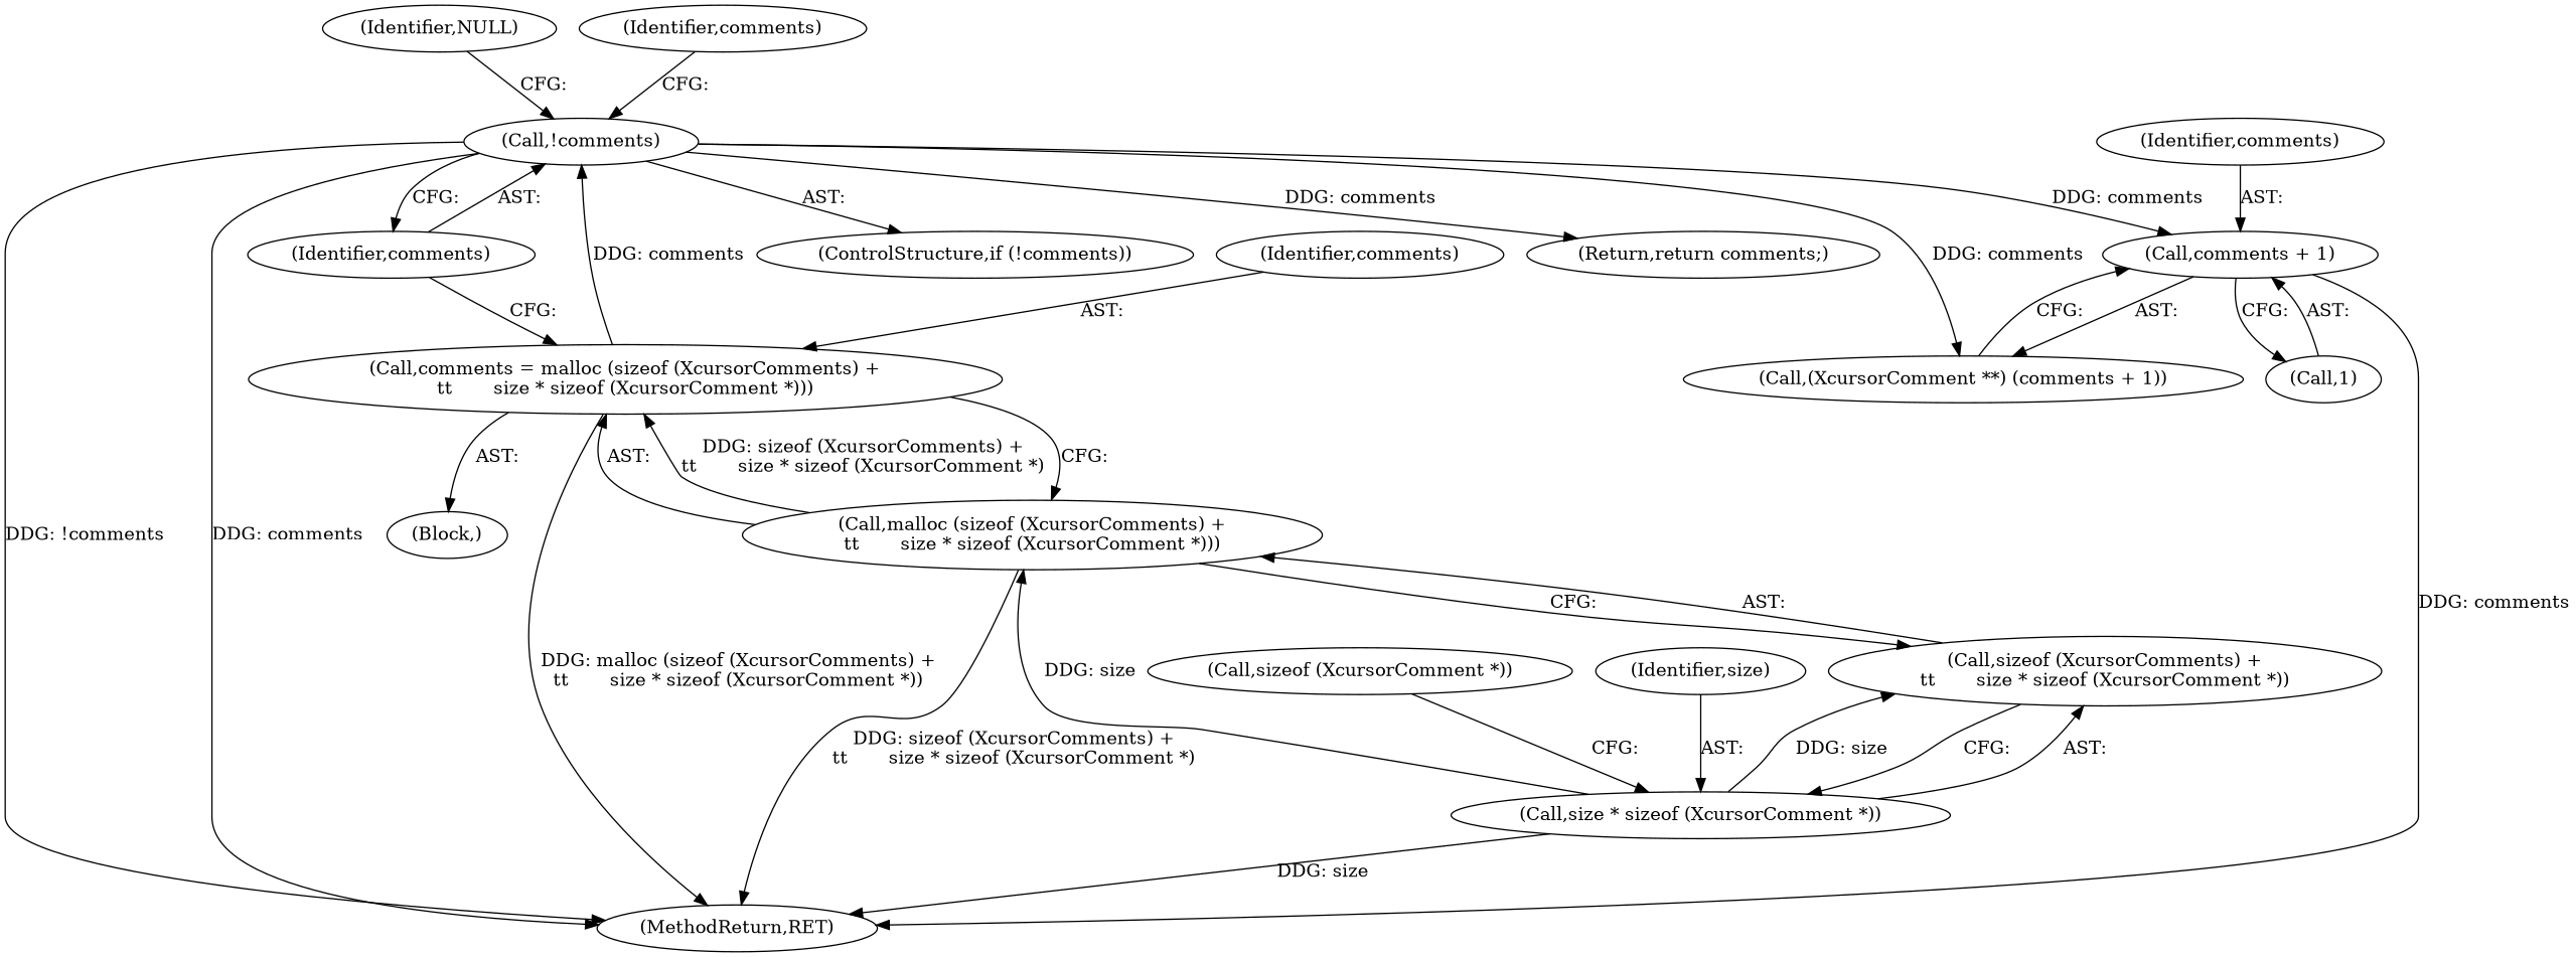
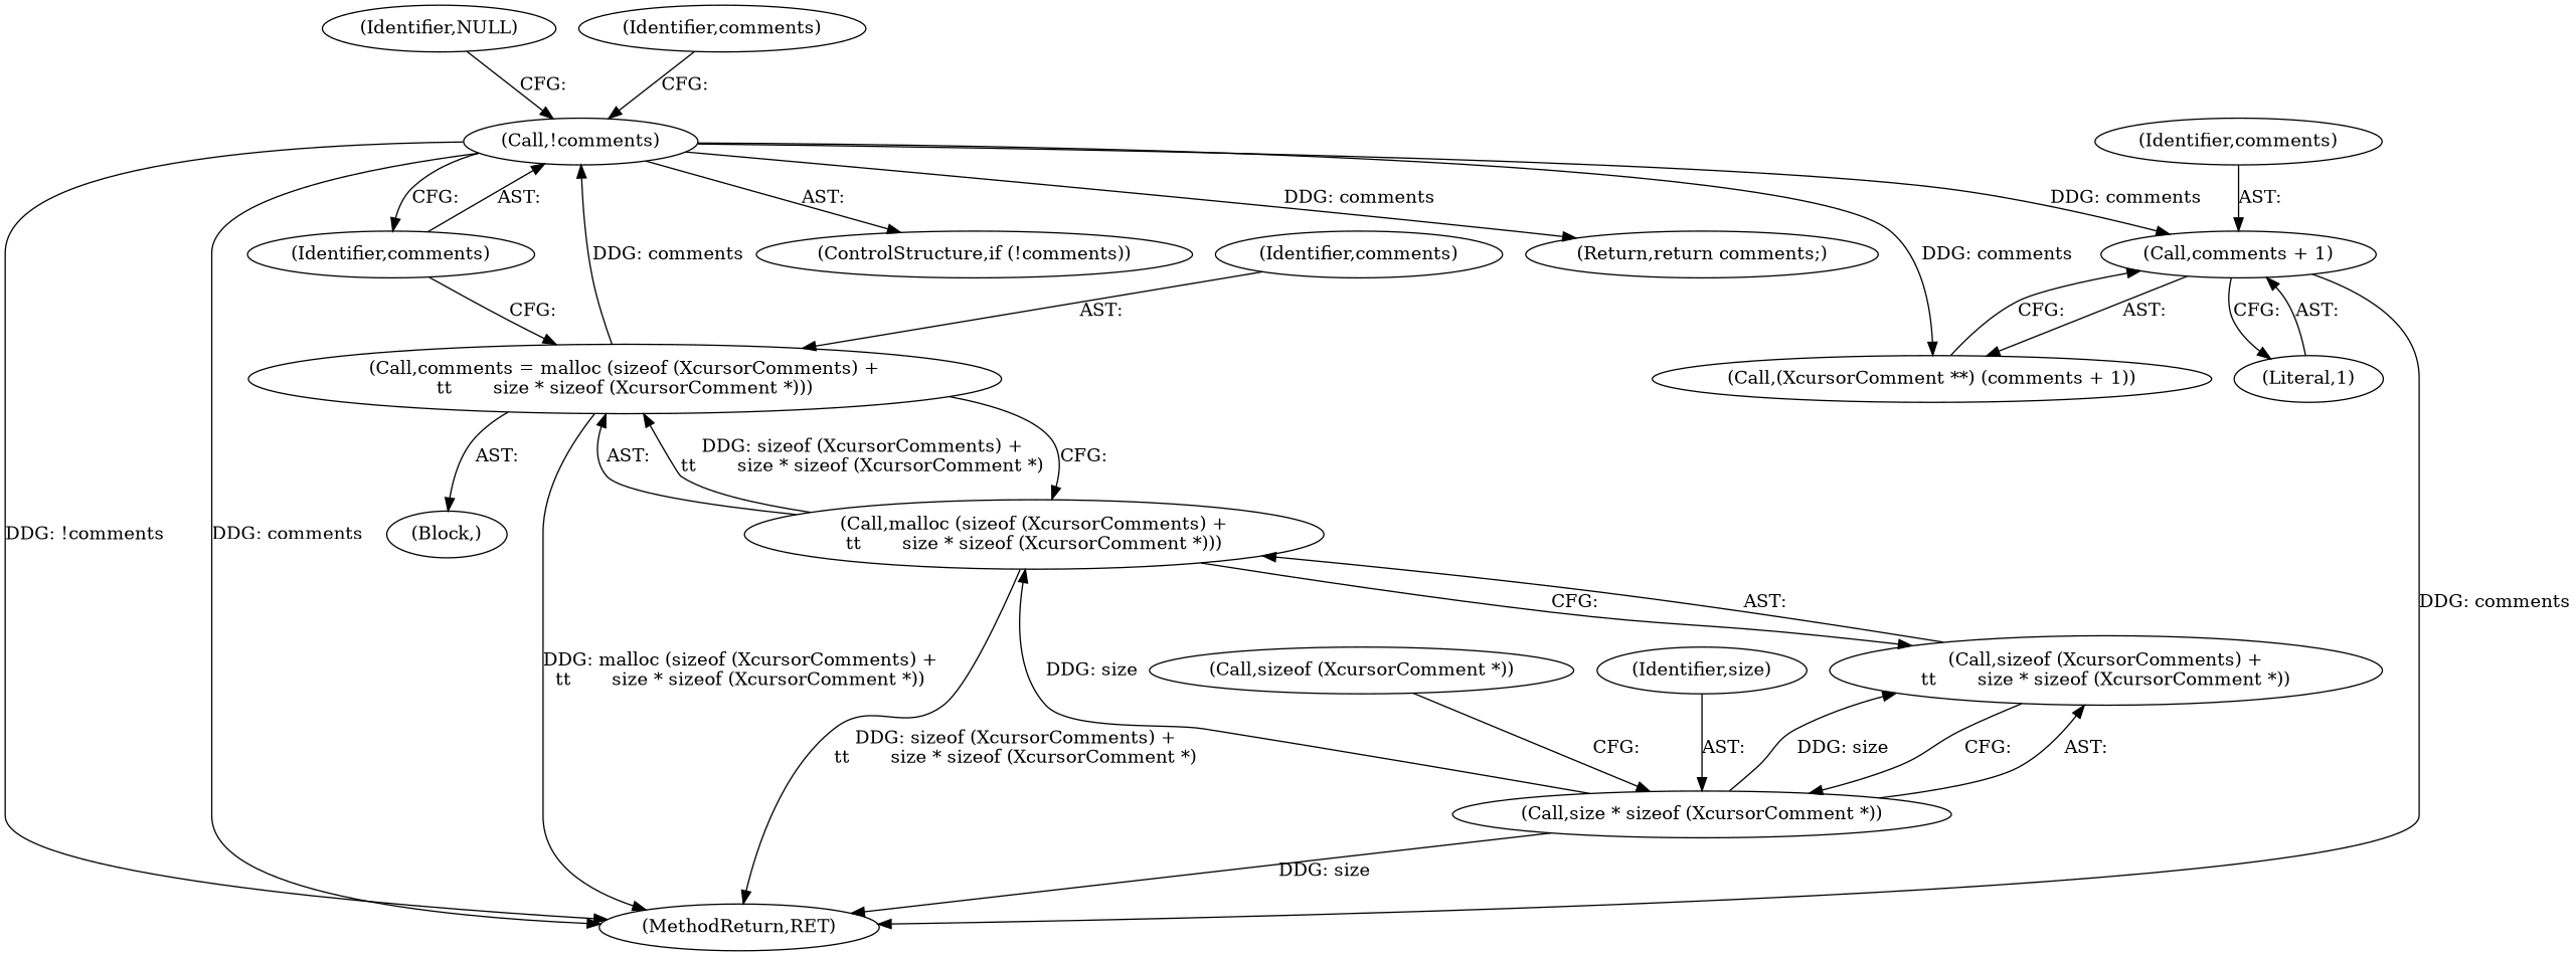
  digraph {
    n1 [label="(Call,comments + 1)"]
-   n2 [label="(Call,1)"]
+   n2 [label="(Literal,1)"]
    n3 [label="(Call,(XcursorComment **) (comments + 1))"]
    n4 [label="(MethodReturn,RET)"]
    n5 [label="(Call,!comments)"]
    n6 [label="(ControlStructure,if (!comments))"]
    n7 [label="(Identifier,comments)"]
    n8 [label="(Return,return comments;)"]
    n9 [label="(Call,comments = malloc (sizeof (XcursorComments) +\n\t\t       size * sizeof (XcursorComment *)))"]
    n10 [label="(Call,malloc (sizeof (XcursorComments) +\n\t\t       size * sizeof (XcursorComment *)))"]
    n11 [label="(Block,)"]
    n12 [label="(Call,sizeof (XcursorComments) +\n\t\t       size * sizeof (XcursorComment *))"]
    n13 [label="(Call,size * sizeof (XcursorComment *))"]
    n14 [label="(Call,sizeof (XcursorComment *))"]
    n15 [label="(Identifier,NULL)"]
    n16 [label="(Identifier,comments)"]
    n17 [label="(Identifier,comments)"]
    n18 [label="(Identifier,size)"]
    n19 [label="(Identifier,comments)"]
    n1 -> n2 [label="CFG: "]
    n1 -> n3 [label="AST: "]
    n1 -> n4 [label="DDG: comments"]
    n2 -> n1 [label="AST: "]
    n3 -> n1 [label="CFG: "]
    n5 -> n1 [label="DDG: comments"]
    n5 -> n3 [label="DDG: comments"]
    n5 -> n4 [label="DDG: !comments"]
    n5 -> n4 [label="DDG: comments"]
    n5 -> n6 [label="AST: "]
    n5 -> n7 [label="CFG: "]
    n5 -> n8 [label="DDG: comments"]
    n7 -> n5 [label="AST: "]
    n7 -> n9 [label="CFG: "]
    n9 -> n4 [label="DDG: malloc (sizeof (XcursorComments) +\n\t\t       size * sizeof (XcursorComment *))"]
    n9 -> n5 [label="DDG: comments"]
    n9 -> n10 [label="CFG: "]
    n9 -> n11 [label="AST: "]
    n10 -> n4 [label="DDG: sizeof (XcursorComments) +\n\t\t       size * sizeof (XcursorComment *)"]
    n10 -> n9 [label="AST: "]
    n10 -> n9 [label="DDG: sizeof (XcursorComments) +\n\t\t       size * sizeof (XcursorComment *)"]
    n10 -> n12 [label="CFG: "]
    n12 -> n10 [label="AST: "]
    n12 -> n13 [label="CFG: "]
    n13 -> n4 [label="DDG: size"]
    n13 -> n10 [label="DDG: size"]
    n13 -> n12 [label="AST: "]
    n13 -> n12 [label="DDG: size"]
    n14 -> n13 [label="CFG: "]
    n15 -> n5 [label="CFG: "]
    n16 -> n1 [label="AST: "]
    n17 -> n9 [label="AST: "]
    n18 -> n13 [label="AST: "]
    n19 -> n5 [label="CFG: "]
  }
